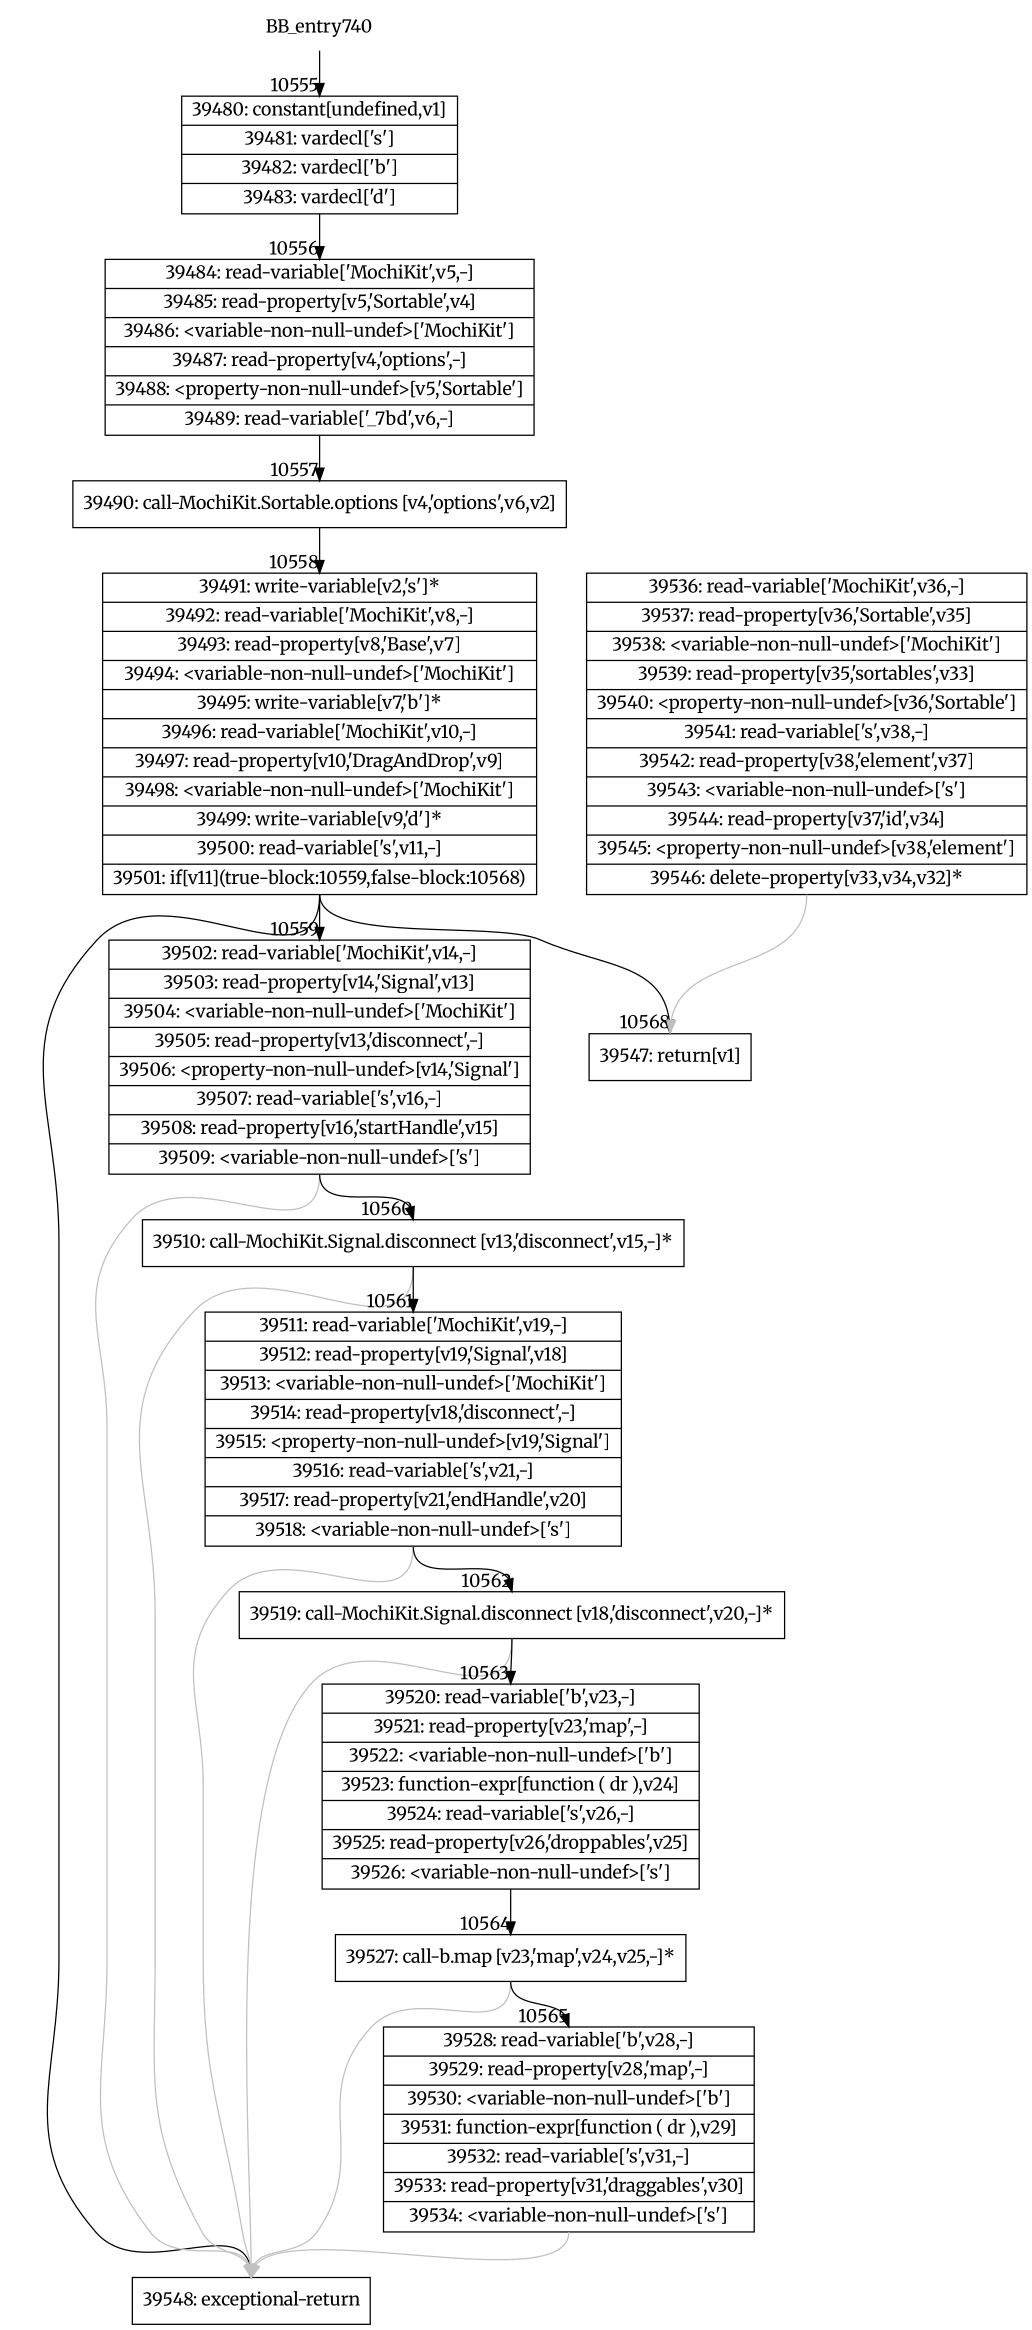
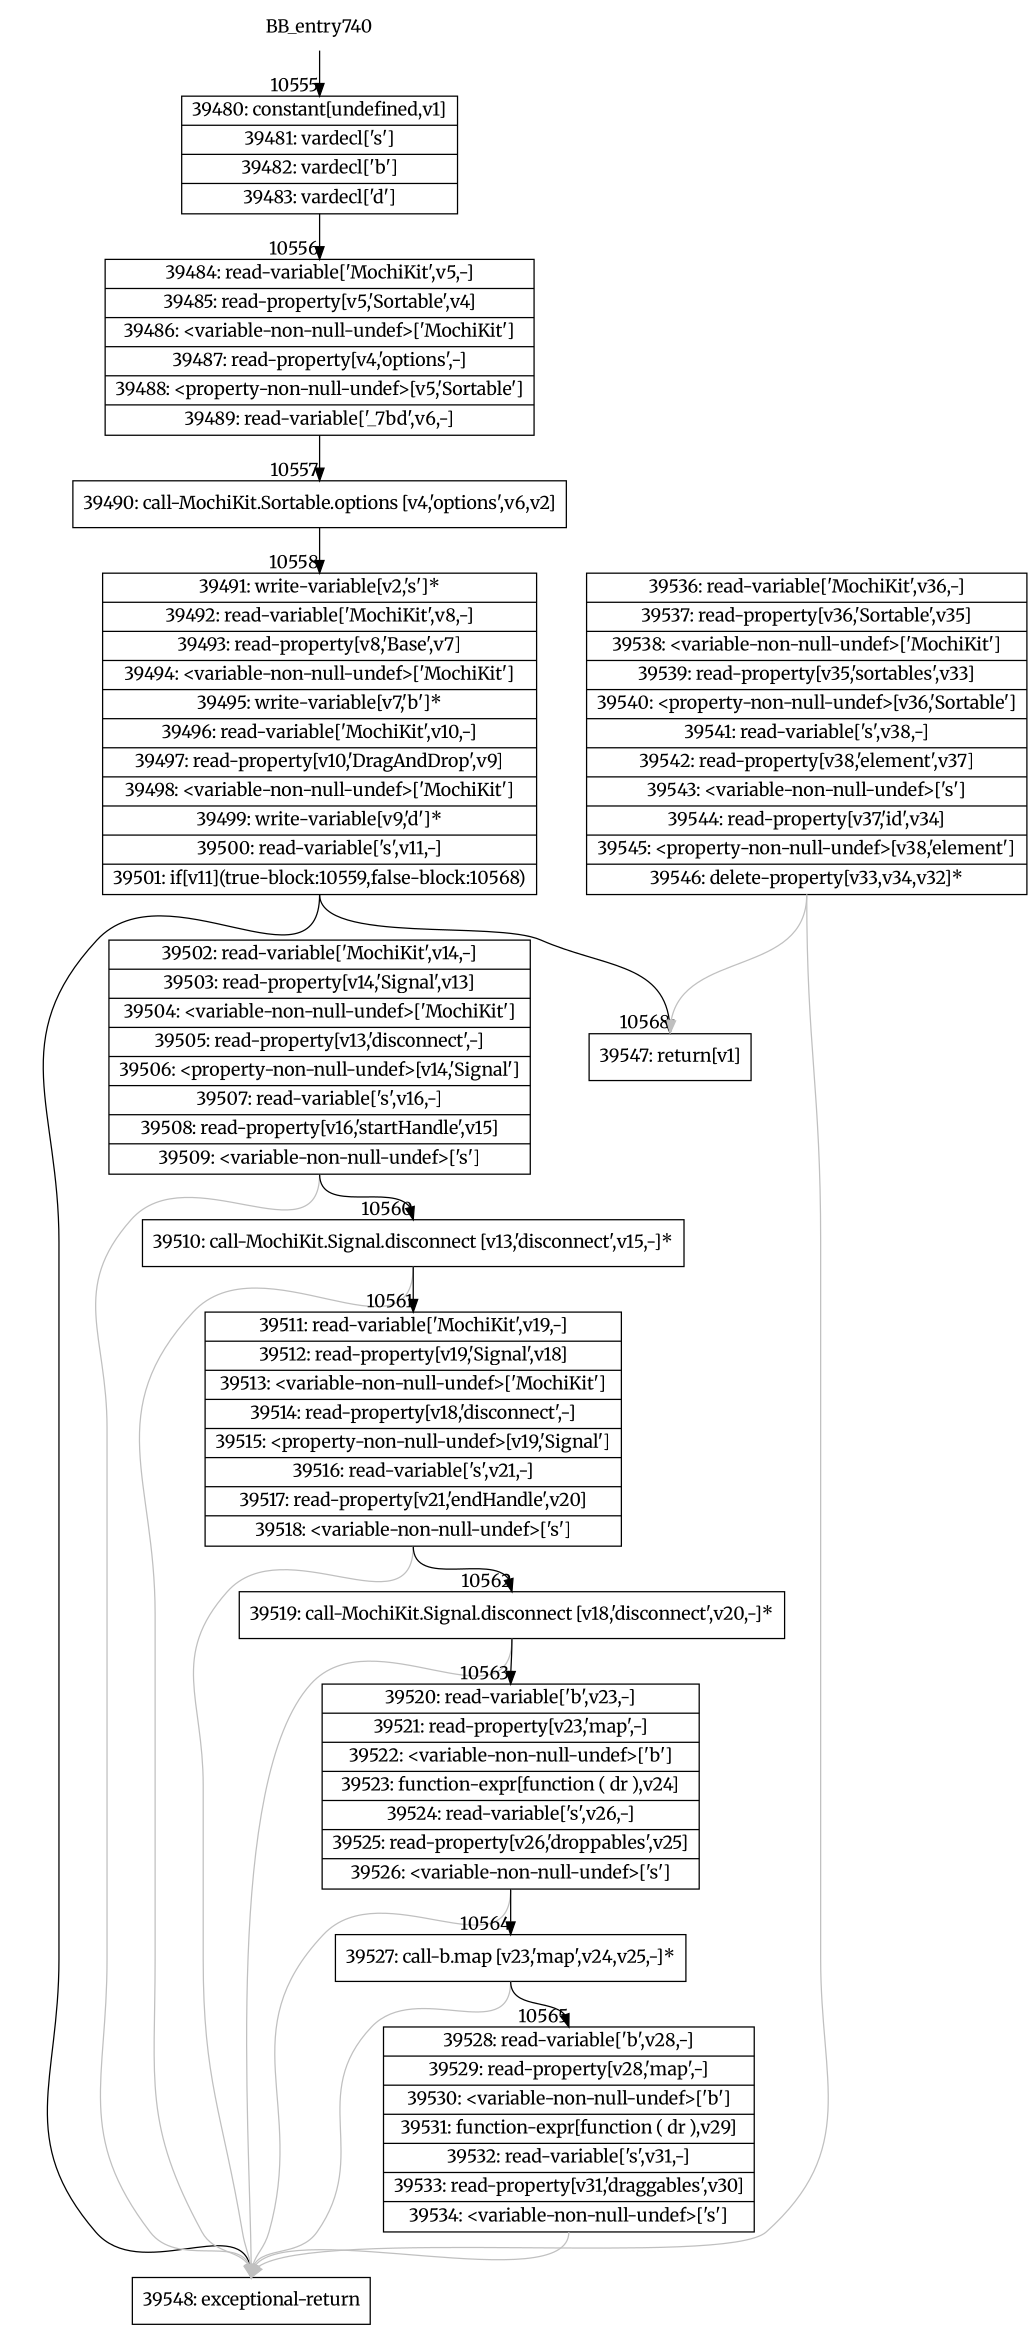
  digraph {
    fontname=Merriweather
    rankdir=TD
    node [fontname=Merriweather shape=record]
    edge [fontname=Merriweather headport=n tailport=s]
    n1 [label=BB_entry740 shape=none]
    n2 [label="{39480: constant[undefined,v1]|39481: vardecl['s']|39482: vardecl['b']|39483: vardecl['d']}"]
    n3 [label="{39484: read-variable['MochiKit',v5,-]|39485: read-property[v5,'Sortable',v4]|39486: \<variable-non-null-undef\>['MochiKit']|39487: read-property[v4,'options',-]|39488: \<property-non-null-undef\>[v5,'Sortable']|39489: read-variable['_7bd',v6,-]}"]
    n4 [label="{39490: call-MochiKit.Sortable.options [v4,'options',v6,v2]}"]
    n5 [label="{39491: write-variable[v2,'s']*|39492: read-variable['MochiKit',v8,-]|39493: read-property[v8,'Base',v7]|39494: \<variable-non-null-undef\>['MochiKit']|39495: write-variable[v7,'b']*|39496: read-variable['MochiKit',v10,-]|39497: read-property[v10,'DragAndDrop',v9]|39498: \<variable-non-null-undef\>['MochiKit']|39499: write-variable[v9,'d']*|39500: read-variable['s',v11,-]|39501: if[v11](true-block:10559,false-block:10568)}"]
    n6 [label="{39548: exceptional-return}"]
    n7 [label="{39502: read-variable['MochiKit',v14,-]|39503: read-property[v14,'Signal',v13]|39504: \<variable-non-null-undef\>['MochiKit']|39505: read-property[v13,'disconnect',-]|39506: \<property-non-null-undef\>[v14,'Signal']|39507: read-variable['s',v16,-]|39508: read-property[v16,'startHandle',v15]|39509: \<variable-non-null-undef\>['s']}"]
    n8 [label="{39547: return[v1]}"]
    n9 [label="{39510: call-MochiKit.Signal.disconnect [v13,'disconnect',v15,-]*}"]
    n10 [label="{39511: read-variable['MochiKit',v19,-]|39512: read-property[v19,'Signal',v18]|39513: \<variable-non-null-undef\>['MochiKit']|39514: read-property[v18,'disconnect',-]|39515: \<property-non-null-undef\>[v19,'Signal']|39516: read-variable['s',v21,-]|39517: read-property[v21,'endHandle',v20]|39518: \<variable-non-null-undef\>['s']}"]
    n11 [label="{39519: call-MochiKit.Signal.disconnect [v18,'disconnect',v20,-]*}"]
    n12 [label="{39520: read-variable['b',v23,-]|39521: read-property[v23,'map',-]|39522: \<variable-non-null-undef\>['b']|39523: function-expr[function ( dr ),v24]|39524: read-variable['s',v26,-]|39525: read-property[v26,'droppables',v25]|39526: \<variable-non-null-undef\>['s']}"]
    n13 [label="{39527: call-b.map [v23,'map',v24,v25,-]*}"]
    n14 [label="{39528: read-variable['b',v28,-]|39529: read-property[v28,'map',-]|39530: \<variable-non-null-undef\>['b']|39531: function-expr[function ( dr ),v29]|39532: read-variable['s',v31,-]|39533: read-property[v31,'draggables',v30]|39534: \<variable-non-null-undef\>['s']}"]
    n15 [label="{39536: read-variable['MochiKit',v36,-]|39537: read-property[v36,'Sortable',v35]|39538: \<variable-non-null-undef\>['MochiKit']|39539: read-property[v35,'sortables',v33]|39540: \<property-non-null-undef\>[v36,'Sortable']|39541: read-variable['s',v38,-]|39542: read-property[v38,'element',v37]|39543: \<variable-non-null-undef\>['s']|39544: read-property[v37,'id',v34]|39545: \<property-non-null-undef\>[v38,'element']|39546: delete-property[v33,v34,v32]*}"]
    n1 -> n2 [headlabel="    10555"]
    n2 -> n3 [headlabel="      10556"]
    n3 -> n4 [headlabel="      10557"]
    n4 -> n5 [headlabel="      10558"]
    n5 -> n6 [color=black]
-   n5 -> n7 [headlabel="      10559"]
    n5 -> n8 [headlabel="      10568"]
    n7 -> n6 [color=gray]
    n7 -> n9 [headlabel="      10560"]
    n9 -> n6 [color=gray]
    n9 -> n10 [headlabel="      10561"]
    n10 -> n6 [color=gray]
    n10 -> n11 [headlabel="      10562"]
    n11 -> n6 [color=gray]
    n11 -> n12 [headlabel="      10563"]
+   n12 -> n6 [color=gray]
    n12 -> n13 [headlabel="      10564"]
    n13 -> n6 [color=gray]
    n13 -> n14 [headlabel="      10565"]
    n14 -> n6 [color=gray]
+   n15 -> n6 [color=gray]
    n15 -> n8 [color=gray]
  }
